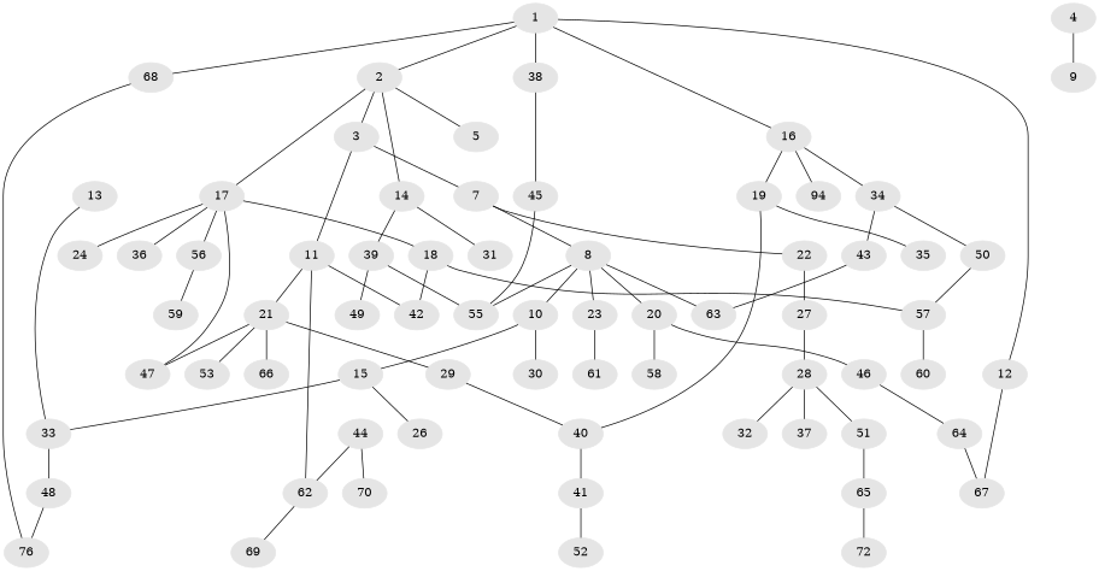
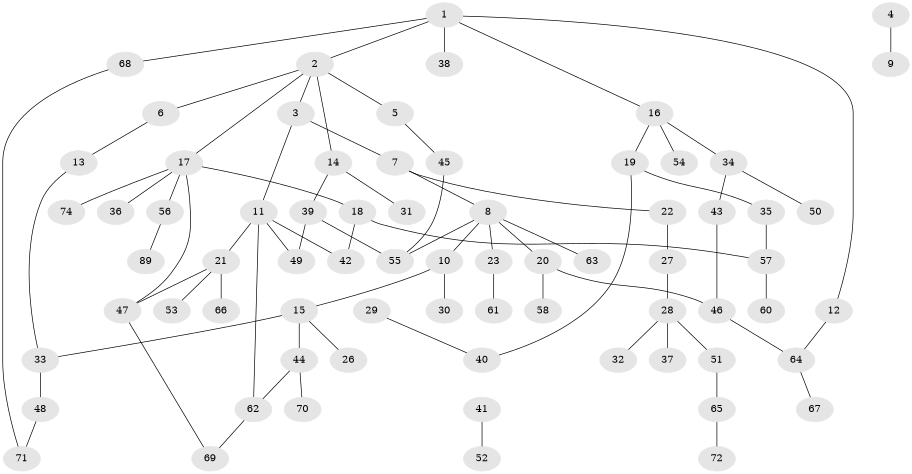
  graph {
    node [color=gray90 style=filled]
    1
    2
    12
    16
    38
    68
    3
    5
+   6
    14
    17
    64
    19
    34
-   54 [label=94]
+   54
    45
-   71 [label=76]
+   71
    7
    11
    4
    9
    13
    31
    39
    18
-   24
+   24 [label=74]
    36
    47
    56
    8
    22
    21
    42
    49
    62
    33
    10
    20
    23
    55
    63
    27
    15
    30
    46
    58
    61
    26
    44
    29
    53
    66
    69
    67
    48
    70
    35
    40
    43
    50
    57
-   59
+   59 [label=89]
    60
    41
    28
    32
    37
    51
    65
    52
    72
    1 -- 2
    1 -- 12
    1 -- 16
    1 -- 38
    1 -- 68
    2 -- 3
    2 -- 5
+   2 -- 6
    2 -- 14
    2 -- 17
-   12 -- 67
+   12 -- 64
    16 -- 19
    16 -- 34
    16 -- 54
-   38 -- 45
+   5 -- 45
    68 -- 71
    3 -- 7
    3 -- 11
+   6 -- 13
    14 -- 31
    14 -- 39
    17 -- 18
    17 -- 24
    17 -- 36
    17 -- 47
    17 -- 56
    64 -- 67
    19 -- 35
    19 -- 40
    34 -- 43
    34 -- 50
    45 -- 55
    7 -- 8
    7 -- 22
    11 -- 21
    11 -- 42
+   11 -- 49
    11 -- 62
    4 -- 9
    13 -- 33
    39 -- 49
    39 -- 55
    18 -- 42
    18 -- 57
+   47 -- 69
    56 -- 59
    8 -- 10
    8 -- 20
    8 -- 23
    8 -- 55
    8 -- 63
    22 -- 27
    21 -- 47
-   21 -- 29
    21 -- 53
    21 -- 66
    62 -- 69
    33 -- 48
    10 -- 15
    10 -- 30
    20 -- 46
    20 -- 58
    23 -- 61
    27 -- 28
    15 -- 33
    15 -- 26
+   15 -- 44
    46 -- 64
    44 -- 62
    44 -- 70
    29 -- 40
    48 -- 71
-   50 -- 57
-   40 -- 41
-   43 -- 63
+   35 -- 57
+   43 -- 46
    57 -- 60
    41 -- 52
    28 -- 32
    28 -- 37
    28 -- 51
    51 -- 65
    65 -- 72
  }
